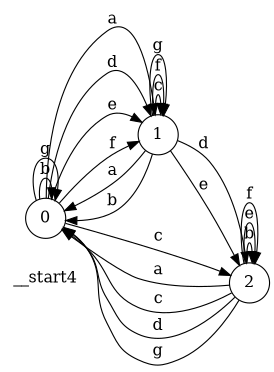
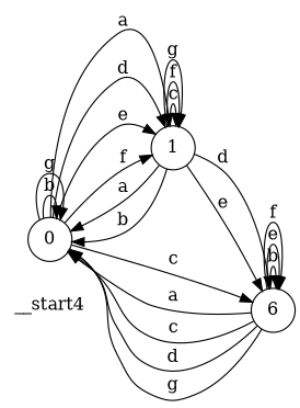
  digraph {
    rankdir=LR
    node [shape=circle color=black fillcolor=white style=filled]
    n1 [label=__start4 shape=none color="" fillcolor="" style=""]
    n2 [label=0]
    n3 [label=1]
-   n4 [label=2]
+   n4 [label=6]
    n2 -> n2 [label=b]
    n2 -> n2 [label=g]
    n2 -> n3 [label=a]
    n2 -> n3 [label=d]
    n2 -> n3 [label=e]
    n2 -> n3 [label=f]
    n2 -> n4 [label=c]
    n3 -> n2 [label=a]
    n3 -> n2 [label=b]
    n3 -> n3 [label=c]
    n3 -> n3 [label=f]
    n3 -> n3 [label=g]
    n3 -> n4 [label=d]
    n3 -> n4 [label=e]
    n4 -> n2 [label=a]
    n4 -> n2 [label=c]
    n4 -> n2 [label=d]
    n4 -> n2 [label=g]
    n4 -> n4 [label=b]
    n4 -> n4 [label=e]
    n4 -> n4 [label=f]
  }
